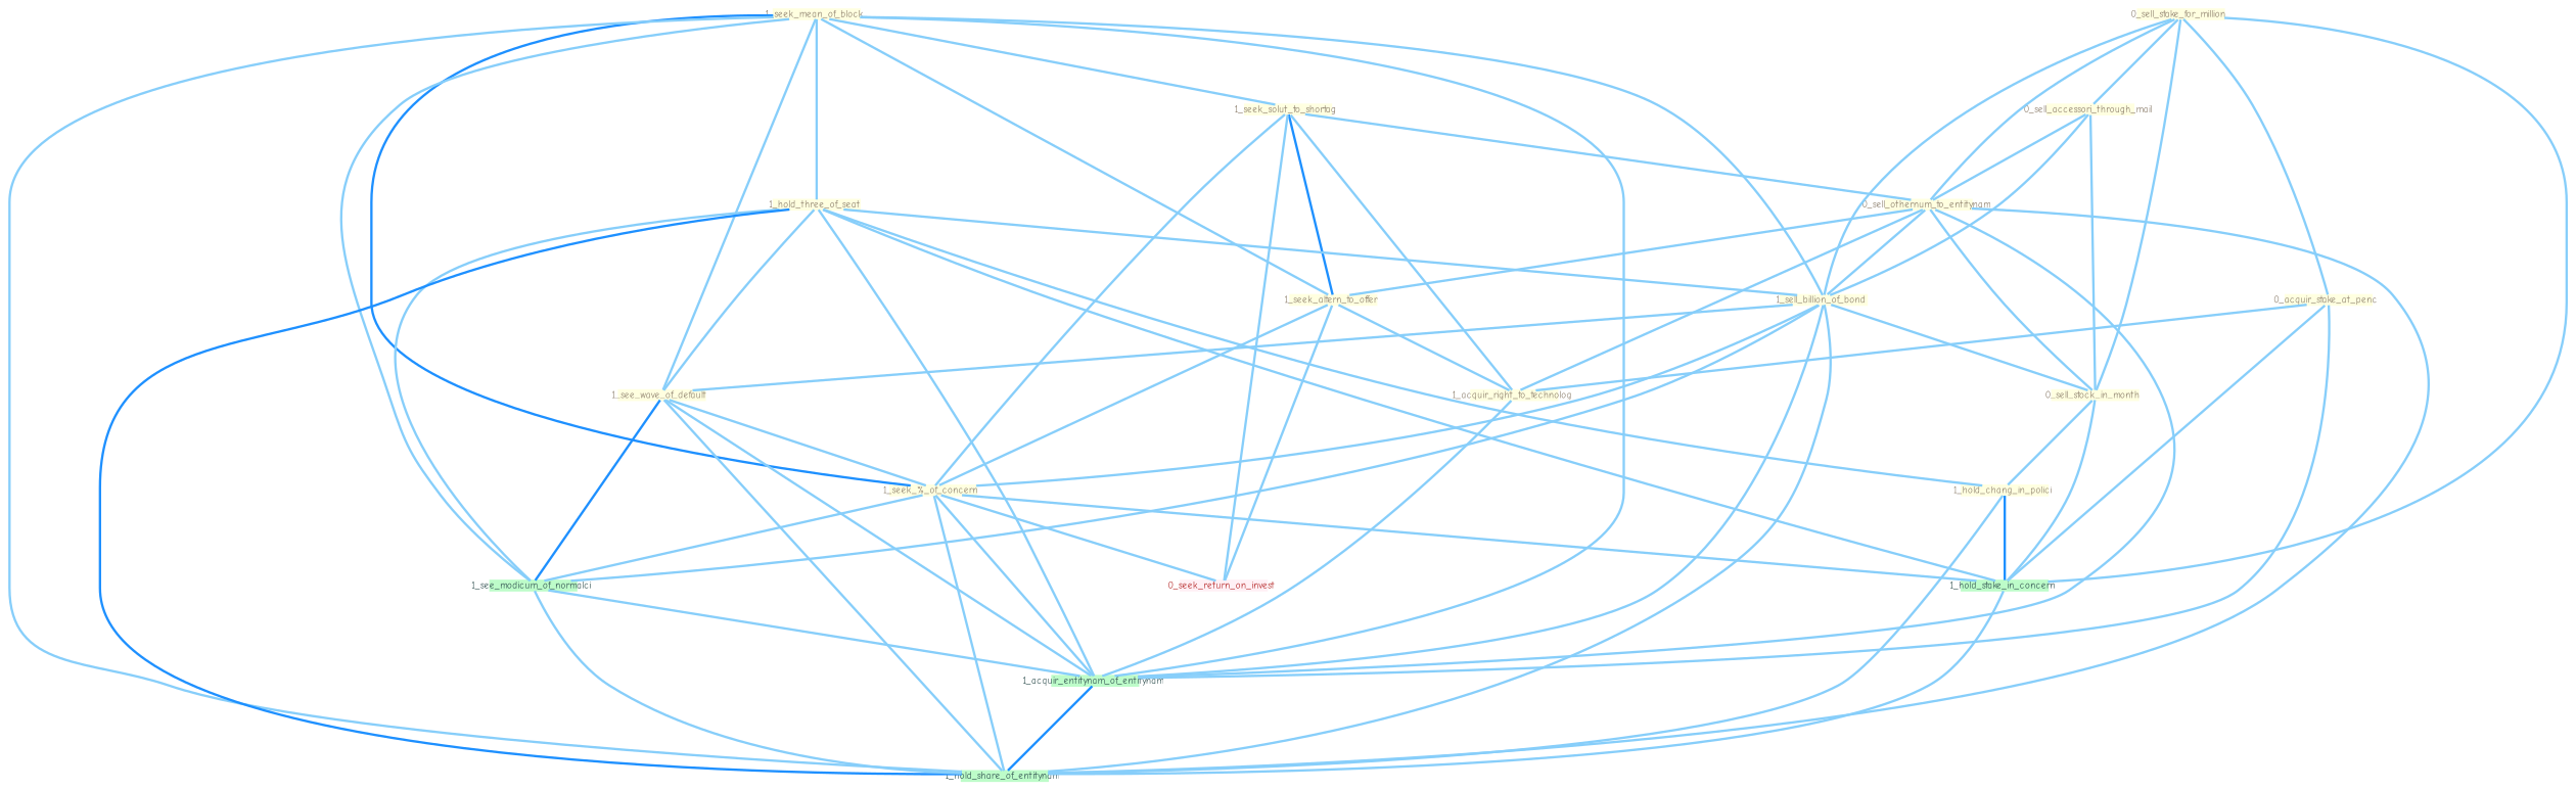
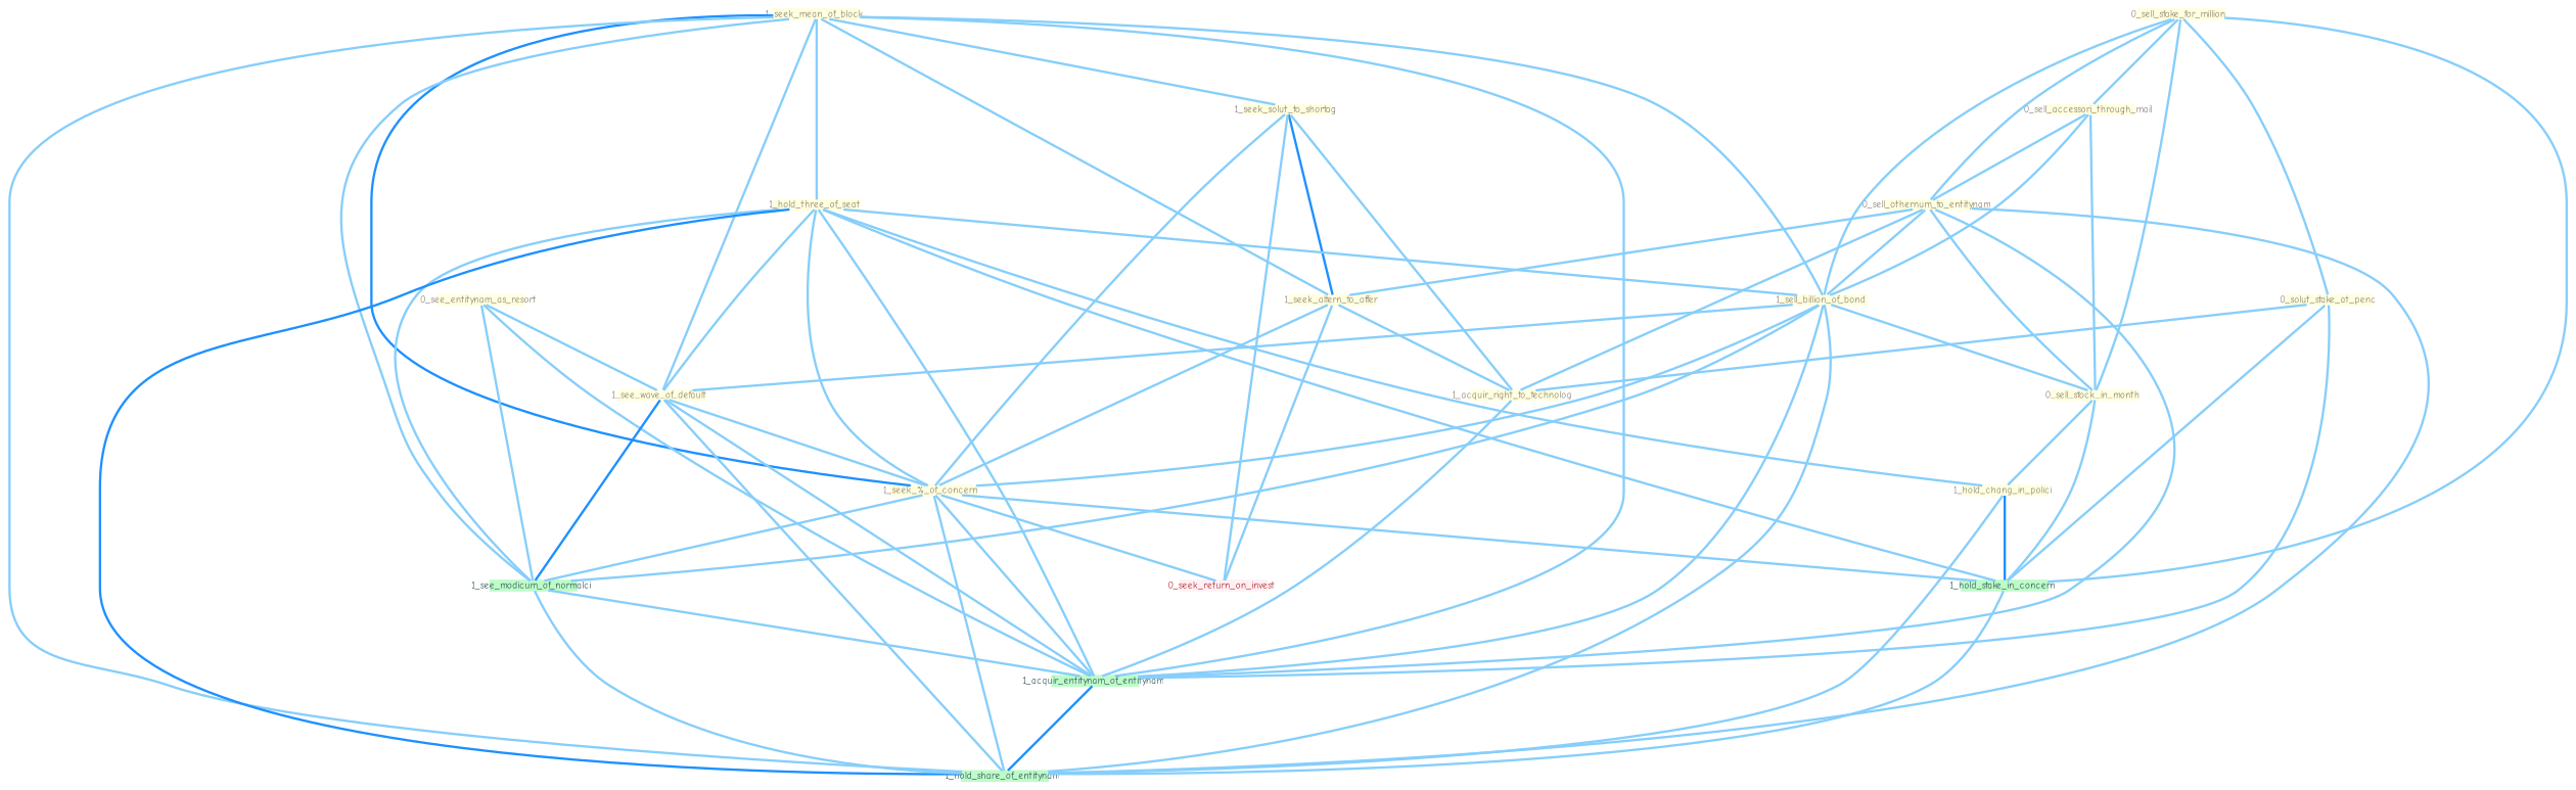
  graph {
    fontname="Comic Neue"
    node [color="#ffffe0" fixedsize=true fontcolor="#8b7d6b" fontname="Comic Neue" fontsize=4 shape=polygon style=filled]
    edge [color="#87cefa" fontname="Comic Neue" w=1]
    "1_seek_mean_of_block " [height=.06 width=.5]
+   "0_see_entitynam_as_resort " [height=.06 width=.5]
    "0_sell_stake_for_million " [height=.06 width=.5]
    "0_sell_accessori_through_mail " [height=.06 width=.5]
    "1_seek_solut_to_shortag " [height=.06 width=.5]
    "0_sell_othernum_to_entitynam " [height=.06 width=.5]
    "1_hold_three_of_seat " [height=.06 width=.5]
    "1_sell_billion_of_bond " [height=.06 width=.5]
    "0_sell_stock_in_month " [height=.06 width=.5]
    "1_see_wave_of_default " [height=.06 width=.5]
    "1_seek_altern_to_offer " [height=.06 width=.5]
-   "0_acquir_stake_at_penc " [height=.06 width=.5]
+   "0_acquir_stake_at_penc " [height=.06 width=.5 label="0_solut_stake_at_penc"]
    "1_seek_%_of_concern " [height=.06 width=.5]
    "1_hold_chang_in_polici " [height=.06 width=.5]
    "1_acquir_right_to_technolog " [height=.06 width=.5]
    "0_seek_return_on_invest " [color="#fff0f5" fontcolor="#b22222" height=.06 width=.5]
    "1_see_modicum_of_normalci " [color="#BDFCC9" fontcolor="#2f4f4f" height=.06 width=.5]
    "1_acquir_entitynam_of_entitynam " [color="#BDFCC9" fontcolor="#2f4f4f" height=.06 width=.5]
    "1_hold_share_of_entitynam " [color="#BDFCC9" fontcolor="#2f4f4f" height=.06 width=.5]
    "1_hold_stake_in_concern " [color="#BDFCC9" fontcolor="#2f4f4f" height=.06 width=.5]
    subgraph sub_1 {
      "1_seek_mean_of_block "
+     "0_see_entitynam_as_resort "
      "0_sell_stake_for_million "
      "0_sell_accessori_through_mail "
      "1_seek_solut_to_shortag "
      "0_sell_othernum_to_entitynam "
      "1_hold_three_of_seat "
      "1_sell_billion_of_bond "
      "0_sell_stock_in_month "
      "1_see_wave_of_default "
      "1_seek_altern_to_offer "
      "0_acquir_stake_at_penc "
      "1_seek_%_of_concern "
      "1_hold_chang_in_polici "
      "1_acquir_right_to_technolog "
    }
    subgraph sub_2 {
      "0_seek_return_on_invest "
    }
    "1_seek_mean_of_block " -- "1_seek_solut_to_shortag "
    "1_seek_mean_of_block " -- "1_hold_three_of_seat "
    "1_seek_mean_of_block " -- "1_sell_billion_of_bond "
    "1_seek_mean_of_block " -- "1_see_wave_of_default "
    "1_seek_mean_of_block " -- "1_seek_altern_to_offer "
    "1_seek_mean_of_block " -- "1_seek_%_of_concern " [color="#1e90ff" w=2]
    "1_seek_mean_of_block " -- "1_see_modicum_of_normalci "
    "1_seek_mean_of_block " -- "1_acquir_entitynam_of_entitynam "
    "1_seek_mean_of_block " -- "1_hold_share_of_entitynam "
+   "0_see_entitynam_as_resort " -- "1_see_wave_of_default "
+   "0_see_entitynam_as_resort " -- "1_see_modicum_of_normalci "
+   "0_see_entitynam_as_resort " -- "1_acquir_entitynam_of_entitynam "
    "0_sell_stake_for_million " -- "0_sell_accessori_through_mail "
    "0_sell_stake_for_million " -- "0_sell_othernum_to_entitynam "
    "0_sell_stake_for_million " -- "1_sell_billion_of_bond "
    "0_sell_stake_for_million " -- "0_sell_stock_in_month "
    "0_sell_stake_for_million " -- "0_acquir_stake_at_penc "
    "0_sell_stake_for_million " -- "1_hold_stake_in_concern "
    "0_sell_accessori_through_mail " -- "0_sell_othernum_to_entitynam "
    "0_sell_accessori_through_mail " -- "1_sell_billion_of_bond "
    "0_sell_accessori_through_mail " -- "0_sell_stock_in_month "
-   "1_seek_solut_to_shortag " -- "0_sell_othernum_to_entitynam "
    "1_seek_solut_to_shortag " -- "1_seek_altern_to_offer " [color="#1e90ff" w=2]
    "1_seek_solut_to_shortag " -- "1_seek_%_of_concern "
    "1_seek_solut_to_shortag " -- "1_acquir_right_to_technolog "
    "1_seek_solut_to_shortag " -- "0_seek_return_on_invest "
    "0_sell_othernum_to_entitynam " -- "1_sell_billion_of_bond "
    "0_sell_othernum_to_entitynam " -- "0_sell_stock_in_month "
    "0_sell_othernum_to_entitynam " -- "1_seek_altern_to_offer "
    "0_sell_othernum_to_entitynam " -- "1_acquir_right_to_technolog "
    "0_sell_othernum_to_entitynam " -- "1_acquir_entitynam_of_entitynam "
    "0_sell_othernum_to_entitynam " -- "1_hold_share_of_entitynam "
    "1_hold_three_of_seat " -- "1_sell_billion_of_bond "
    "1_hold_three_of_seat " -- "1_see_wave_of_default "
+   "1_hold_three_of_seat " -- "1_seek_%_of_concern "
    "1_hold_three_of_seat " -- "1_hold_chang_in_polici "
    "1_hold_three_of_seat " -- "1_see_modicum_of_normalci "
    "1_hold_three_of_seat " -- "1_acquir_entitynam_of_entitynam "
    "1_hold_three_of_seat " -- "1_hold_share_of_entitynam " [color="#1e90ff" w=2]
    "1_hold_three_of_seat " -- "1_hold_stake_in_concern "
    "1_sell_billion_of_bond " -- "0_sell_stock_in_month "
    "1_sell_billion_of_bond " -- "1_see_wave_of_default "
    "1_sell_billion_of_bond " -- "1_seek_%_of_concern "
    "1_sell_billion_of_bond " -- "1_see_modicum_of_normalci "
    "1_sell_billion_of_bond " -- "1_acquir_entitynam_of_entitynam "
    "1_sell_billion_of_bond " -- "1_hold_share_of_entitynam "
    "0_sell_stock_in_month " -- "1_hold_chang_in_polici "
    "0_sell_stock_in_month " -- "1_hold_stake_in_concern "
    "1_see_wave_of_default " -- "1_seek_%_of_concern "
    "1_see_wave_of_default " -- "1_see_modicum_of_normalci " [color="#1e90ff" w=2]
    "1_see_wave_of_default " -- "1_acquir_entitynam_of_entitynam "
    "1_see_wave_of_default " -- "1_hold_share_of_entitynam "
    "1_seek_altern_to_offer " -- "1_seek_%_of_concern "
    "1_seek_altern_to_offer " -- "1_acquir_right_to_technolog "
    "1_seek_altern_to_offer " -- "0_seek_return_on_invest "
    "0_acquir_stake_at_penc " -- "1_acquir_right_to_technolog "
    "0_acquir_stake_at_penc " -- "1_acquir_entitynam_of_entitynam "
    "0_acquir_stake_at_penc " -- "1_hold_stake_in_concern "
    "1_seek_%_of_concern " -- "0_seek_return_on_invest "
    "1_seek_%_of_concern " -- "1_see_modicum_of_normalci "
    "1_seek_%_of_concern " -- "1_acquir_entitynam_of_entitynam "
    "1_seek_%_of_concern " -- "1_hold_share_of_entitynam "
    "1_seek_%_of_concern " -- "1_hold_stake_in_concern "
    "1_hold_chang_in_polici " -- "1_hold_share_of_entitynam "
    "1_hold_chang_in_polici " -- "1_hold_stake_in_concern " [color="#1e90ff" w=2]
    "1_acquir_right_to_technolog " -- "1_acquir_entitynam_of_entitynam "
    "1_see_modicum_of_normalci " -- "1_acquir_entitynam_of_entitynam "
    "1_see_modicum_of_normalci " -- "1_hold_share_of_entitynam "
    "1_acquir_entitynam_of_entitynam " -- "1_hold_share_of_entitynam " [color="#1e90ff" w=2]
    "1_hold_stake_in_concern " -- "1_hold_share_of_entitynam "
  }
